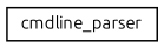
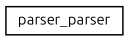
  digraph {
    rankdir=LR
    fontname=Ubuntu
-   n1 [color=black fillcolor=white fontname=Ubuntu fontsize=10 height=0.2 label=cmdline_parser shape=record style=filled width=0.4]
+   n1 [color=black fillcolor=white fontname=Ubuntu fontsize=10 height=0.2 label=parser_parser shape=record style=filled width=0.4]
  }
